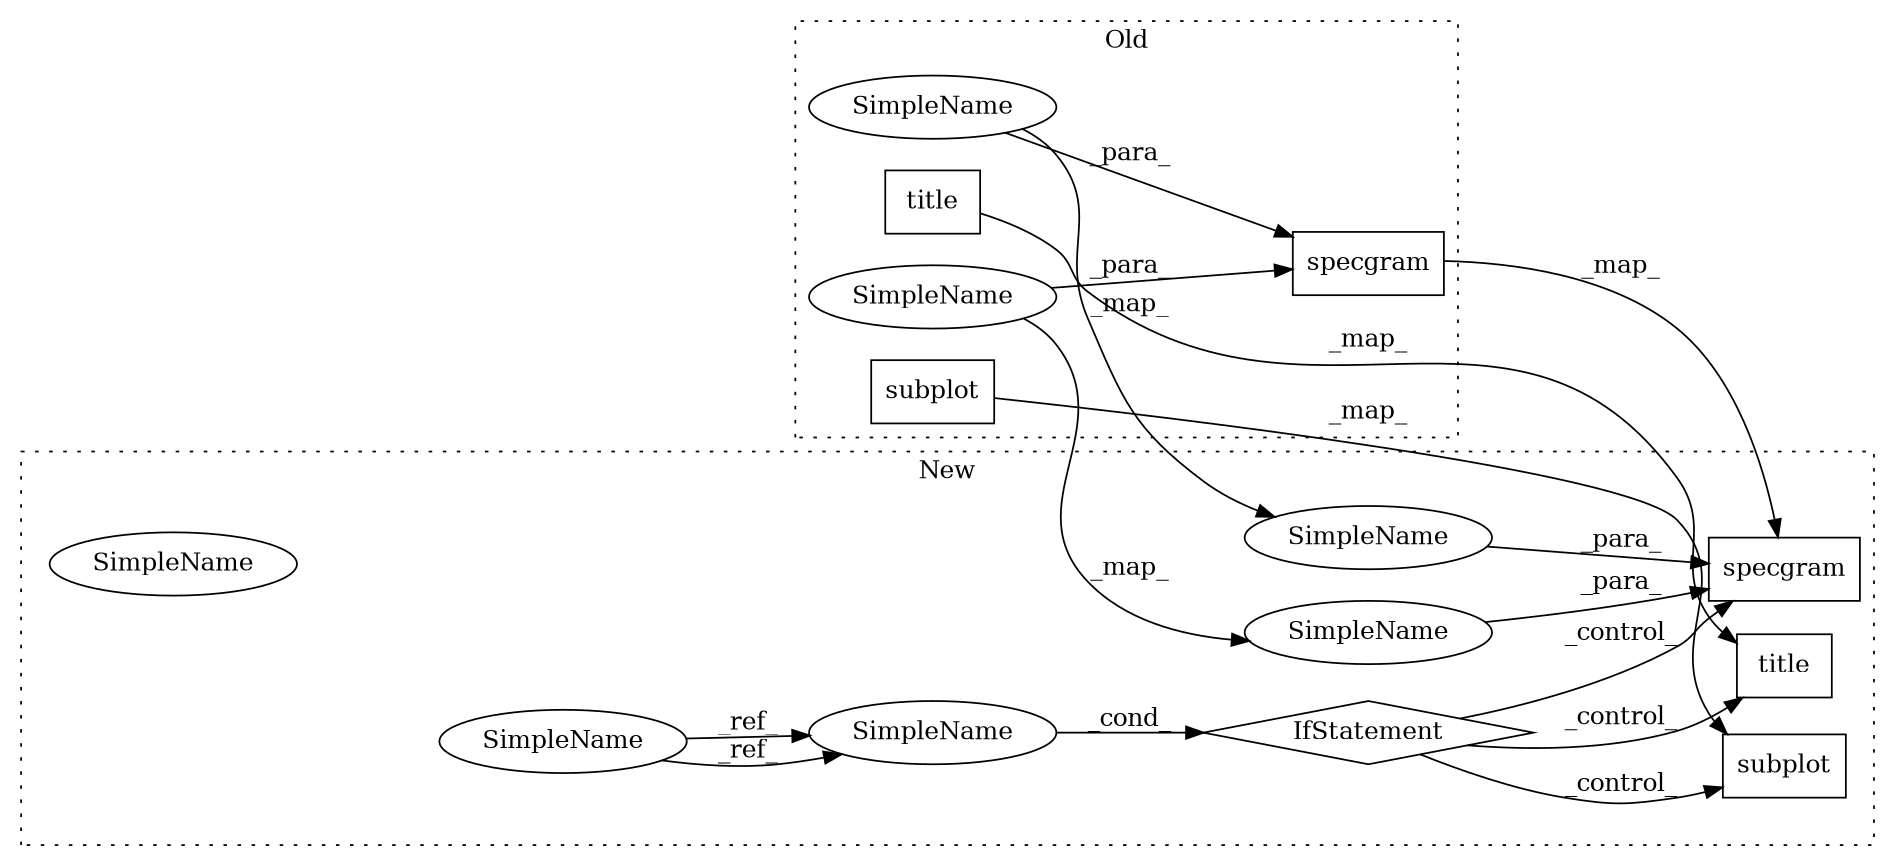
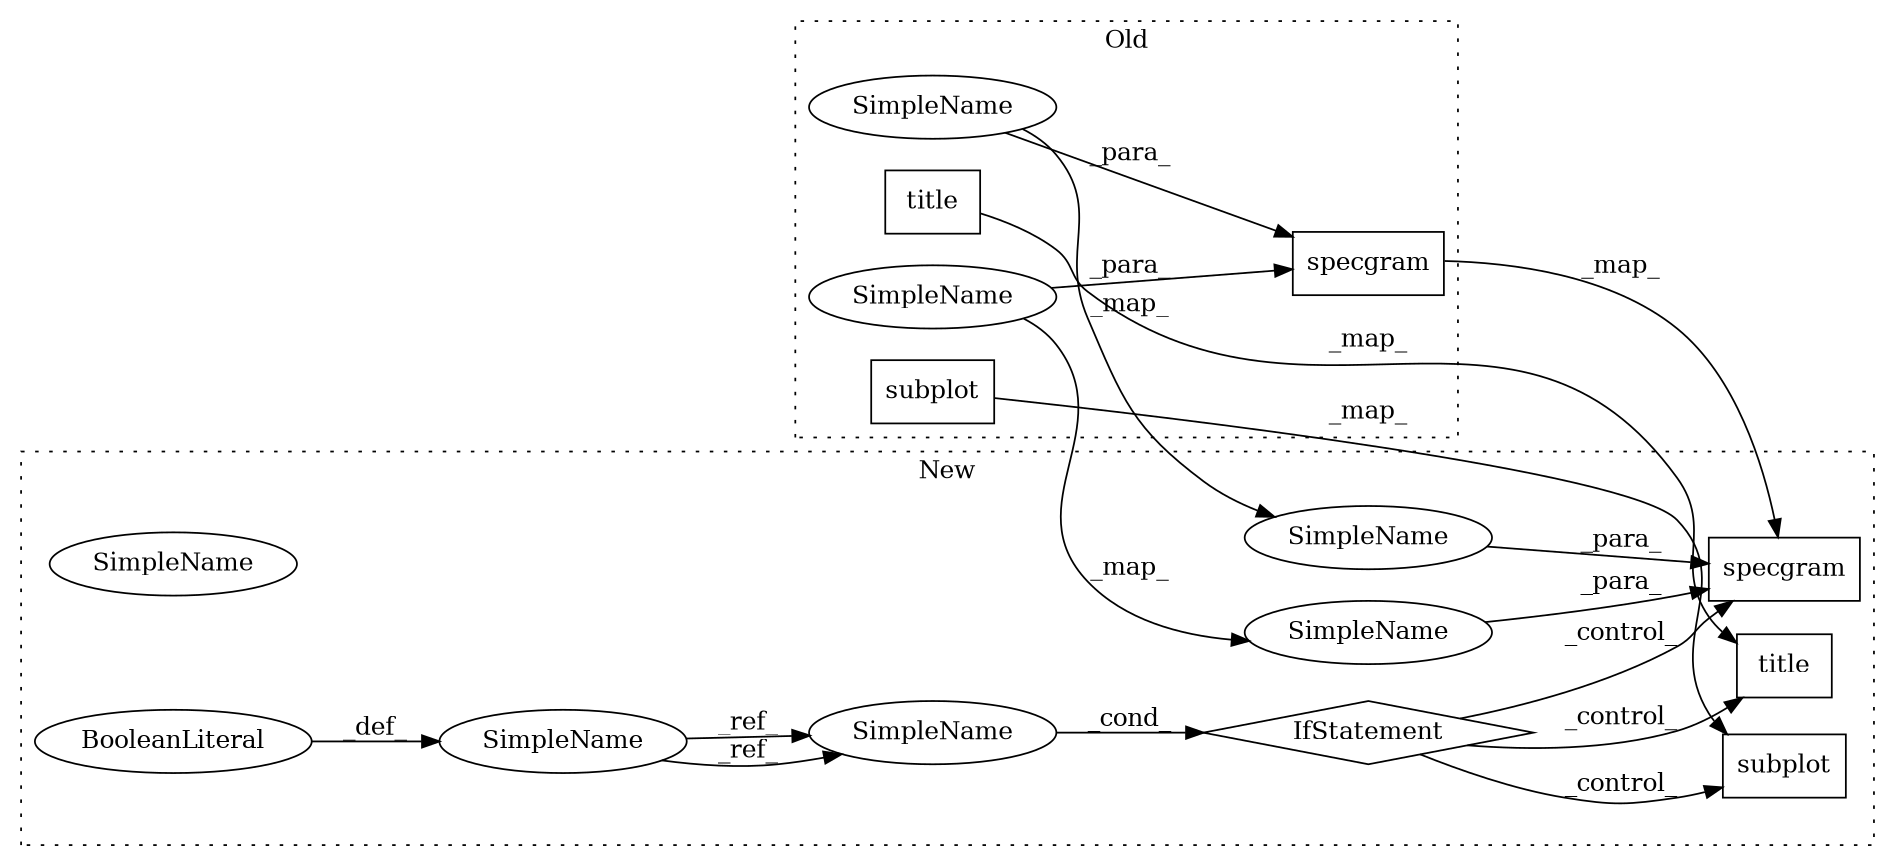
  digraph {
    rankdir=LR
    node [a=42 l=7 s=2928 shape=ellipse]
    n1 [a=32 l="6,1" label=title s="3084,3104" shape=box]
    n2 [a=32 l="8,1" label=subplot s="2948,2961" shape=box]
    n3 [a=32 l="9,1" label=specgram s="2986,3059" shape=box]
    n4 [label=SimpleName s=2881]
    n5 [label=SimpleName s=2864]
    n6 [a=32 l="6,1" label=title s="3177,3197" shape=box]
    n7 [a=25 l="4,2" label=IfStatement s="2924,2937" shape=diamond]
    n8 [l=9 label=SimpleName]
    n9 [a=32 l="8,1" label=subplot s="3037,3050" shape=box]
    n10 [a=32 l="9,1" label=specgram s="3077,3150" shape=box]
    n11 [label=SimpleName s=2966]
    n12 [label=SimpleName s=2947]
    n13 [l=9 label=SimpleName s=874]
+   n14 [a=9 l=4 label=BooleanLiteral s=884]
    n15 [l=9 label=SimpleName]
    subgraph cluster_1 {
      label=Old
      style=dotted
      n1
      n2
      n3
      n4
      n5
    }
    subgraph cluster_2 {
      label=New
      style=dotted
      n6
      n7
      n8
      n9
      n10
      n11
      n12
      n13
+     n14
      n15
    }
    n1 -> n6 [label=_map_]
    n2 -> n9 [label=_map_]
    n3 -> n10 [label=_map_]
    n4 -> n3 [label=_para_]
    n4 -> n11 [label=_map_]
    n5 -> n3 [label=_para_]
    n5 -> n12 [label=_map_]
    n7 -> n6 [label=_control_]
    n7 -> n9 [label=_control_]
    n7 -> n10 [label=_control_]
    n11 -> n10 [label=_para_]
    n12 -> n10 [label=_para_]
    n13 -> n15 [label=_ref_]
    n13 -> n15 [label=_ref_]
+   n14 -> n13 [label=_def_]
    n15 -> n7 [label=_cond_]
  }
